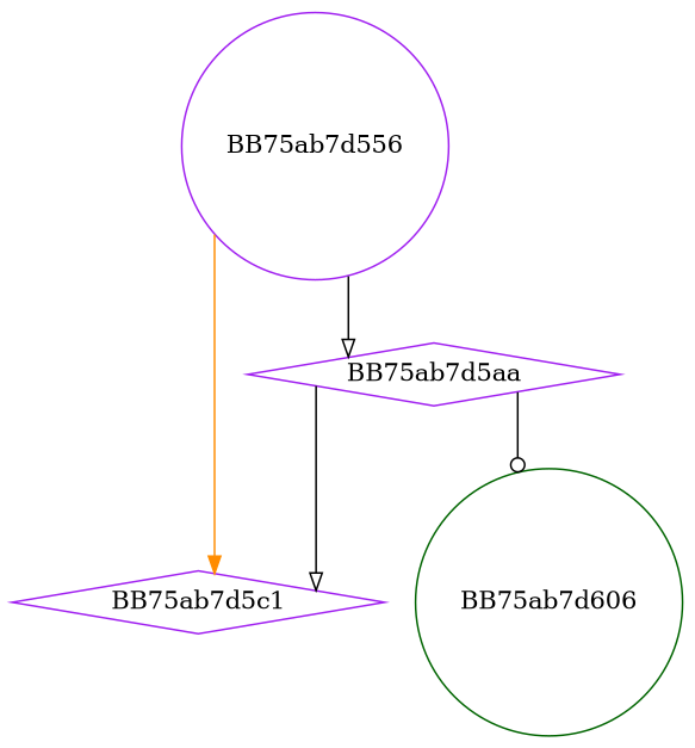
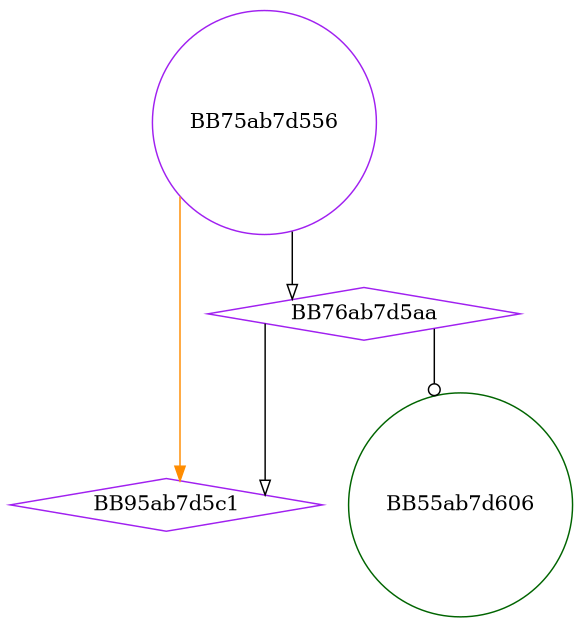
  digraph {
    splines=ortho
    node [color=purple shape=circle]
    edge [arrowhead=onormal color=black]
    n1 [label=BB75ab7d556]
-   BB75ab7d5c1 [shape=diamond]
-   BB75ab7d5aa [shape=diamond]
-   BB75ab7d606 [color=darkgreen]
+   BB75ab7d5c1 [shape=diamond label=BB95ab7d5c1]
+   BB75ab7d5aa [shape=diamond label=BB76ab7d5aa]
+   BB75ab7d606 [color=darkgreen label=BB55ab7d606]
    n1 -> BB75ab7d5c1 [arrowhead=normal color=darkorange]
    n1 -> BB75ab7d5aa
    BB75ab7d5aa -> BB75ab7d5c1
    BB75ab7d5aa -> BB75ab7d606 [arrowhead=odot]
  }
